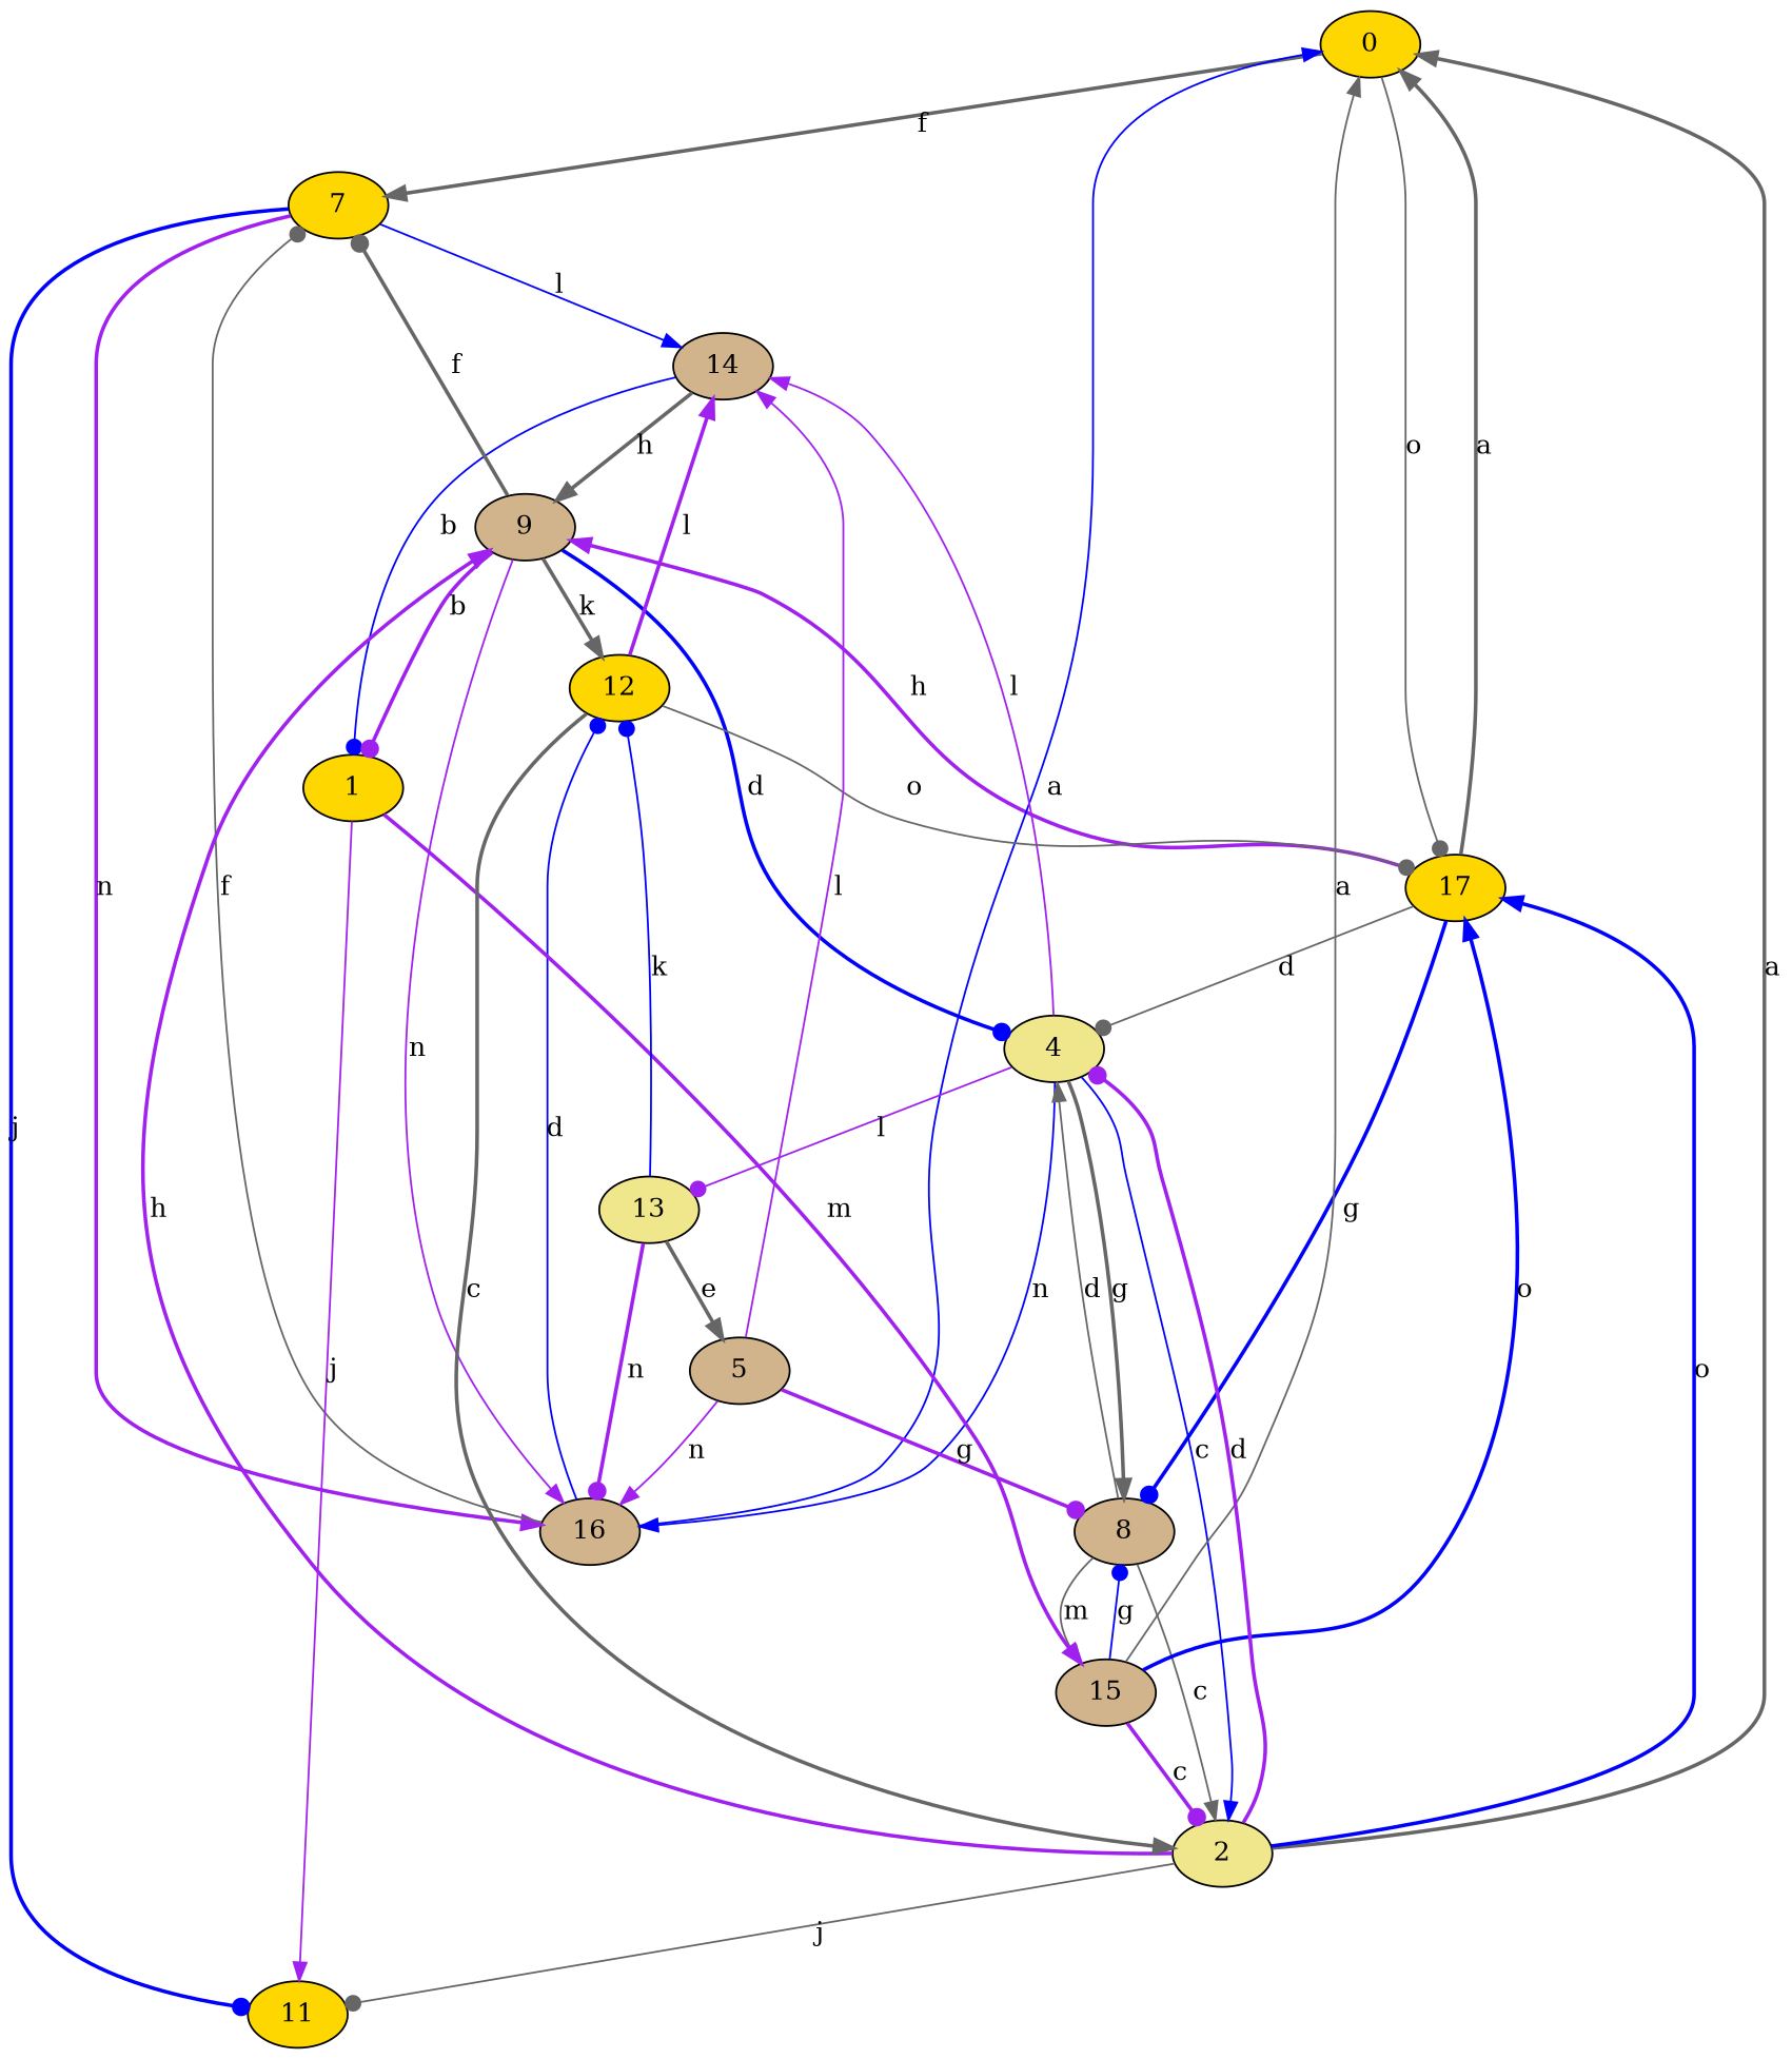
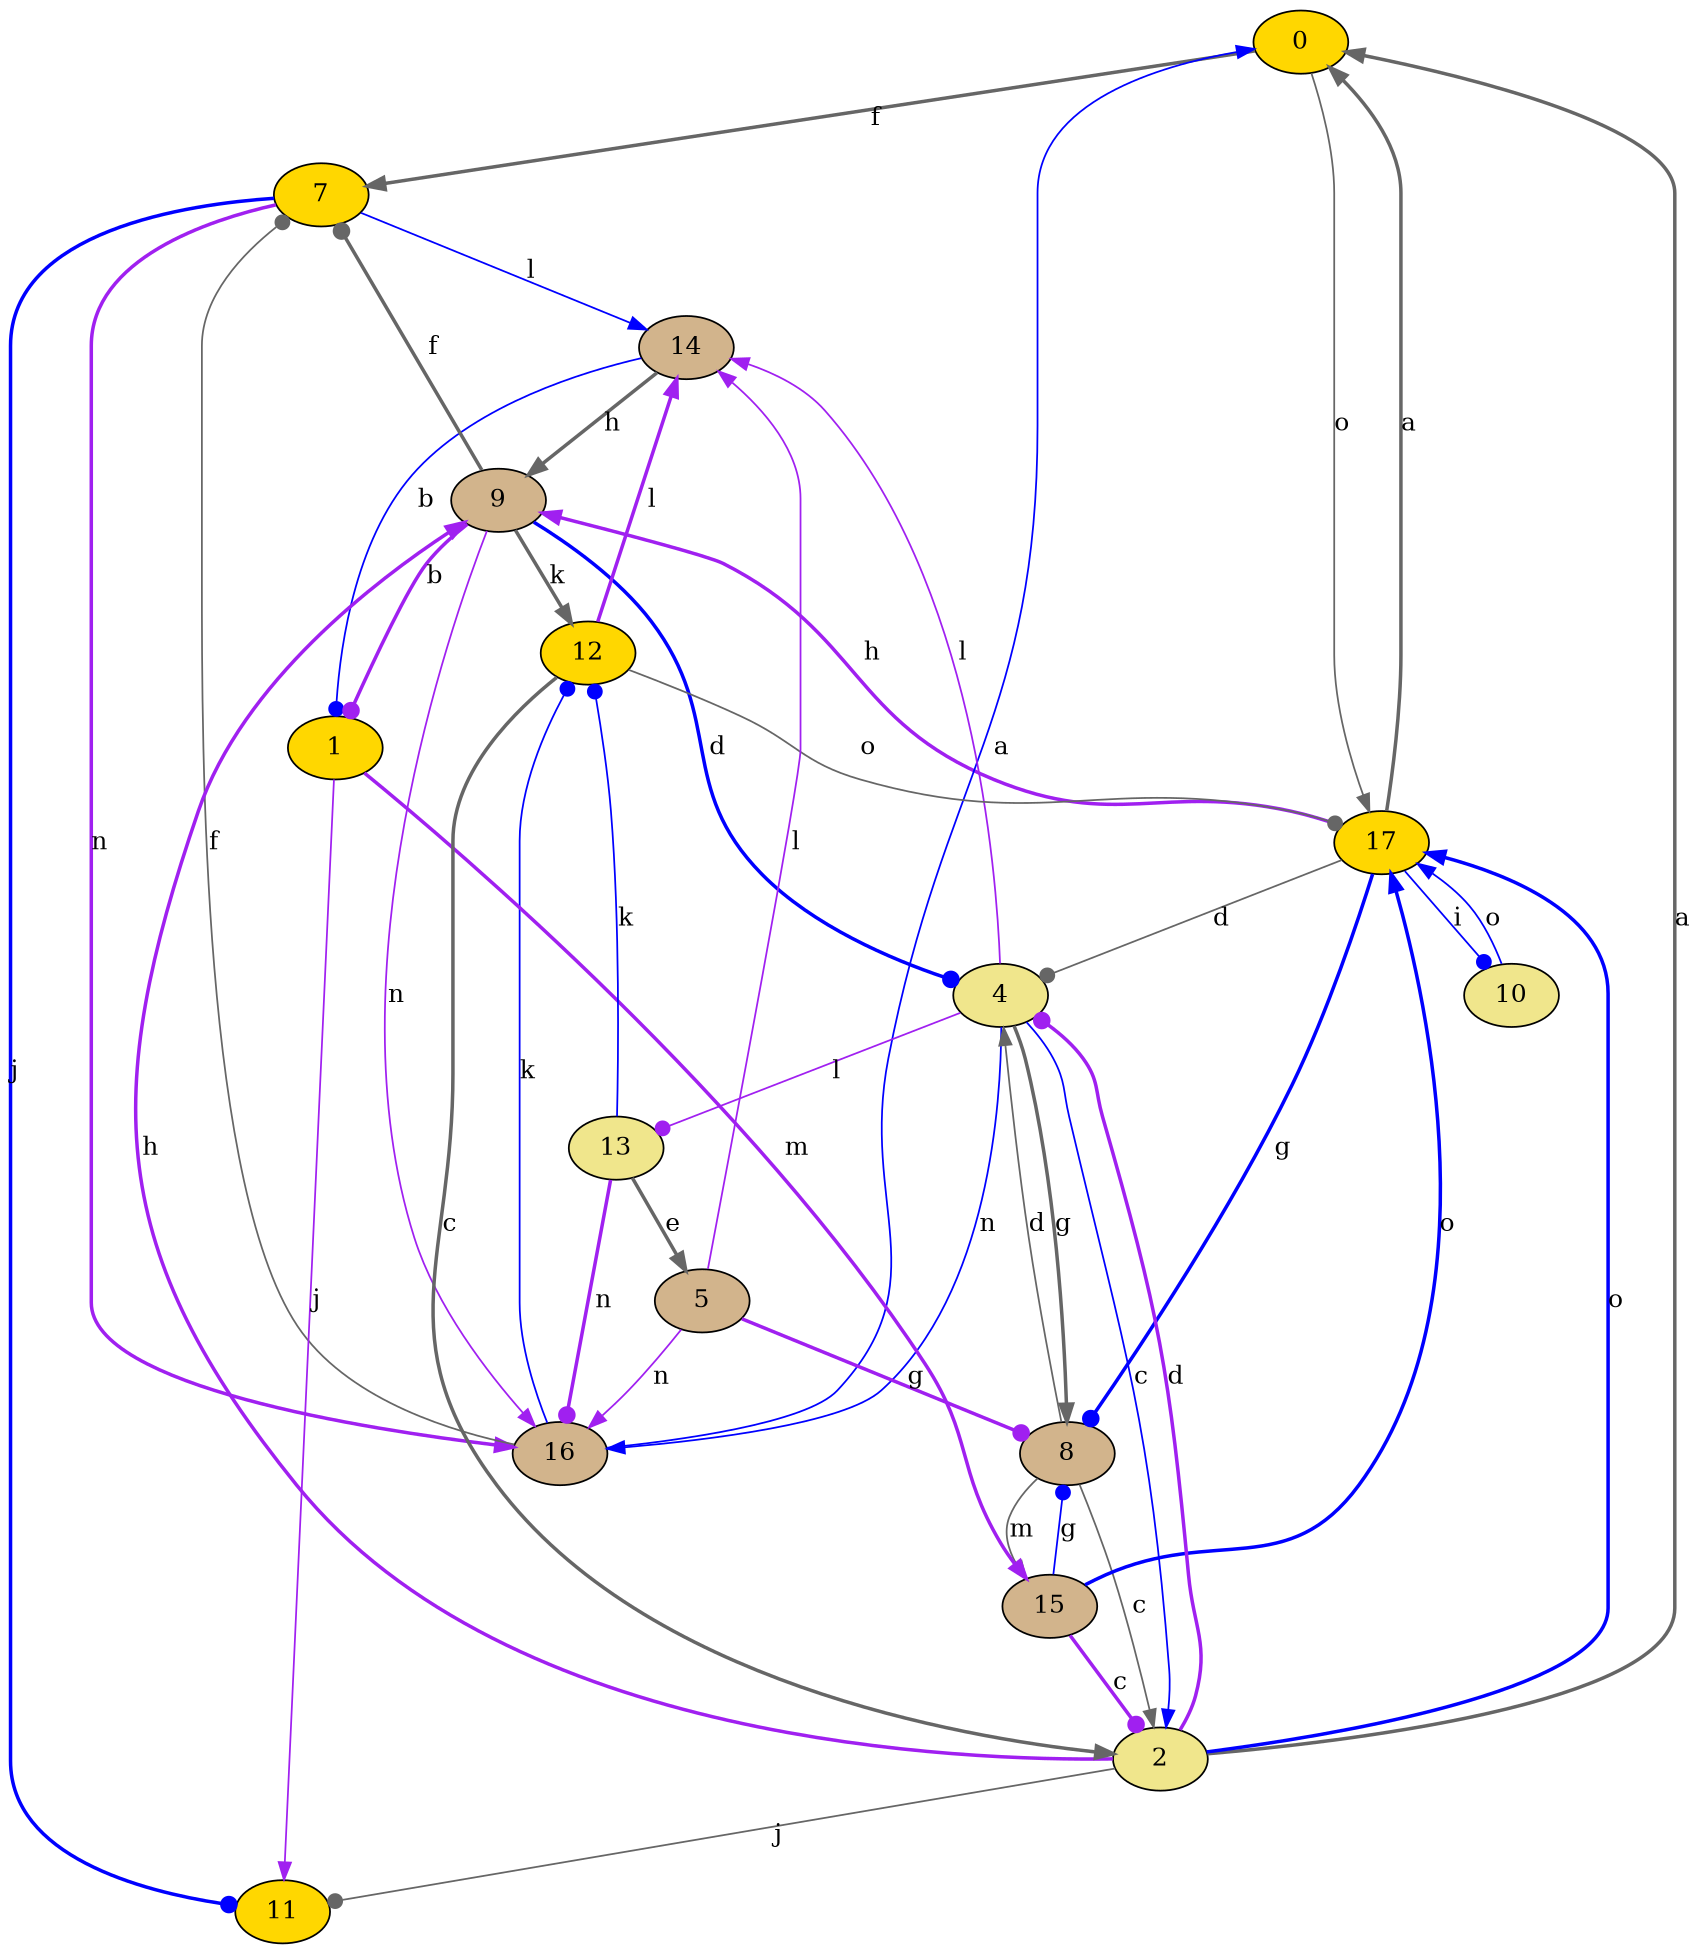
  strict digraph {
    node [fillcolor=gold style=filled]
    edge [arrowhead=normal color=gray40 style=solid]
    0
    7
    17
    11
    14 [fillcolor=tan]
    16 [fillcolor=tan]
    4 [fillcolor=khaki]
    9 [fillcolor=tan]
    8 [fillcolor=tan]
+   10 [fillcolor=khaki]
    1
    15 [fillcolor=tan]
    2 [fillcolor=khaki]
    13 [fillcolor=khaki]
    12
    5 [fillcolor=tan]
    0 -> 7 [label=f style=bold]
-   0 -> 17 [arrowhead=dot label=o]
+   0 -> 17 [label=o]
    7 -> 11 [arrowhead=dot color=blue label=j style=bold]
    7 -> 14 [color=blue label=l]
    7 -> 16 [color=purple label=n style=bold]
    17 -> 0 [label=a style=bold]
    17 -> 4 [arrowhead=dot label=d]
    17 -> 9 [color=purple label=h style=bold]
    17 -> 8 [arrowhead=dot color=blue label=g style=bold]
+   17 -> 10 [arrowhead=dot color=blue label=i]
    14 -> 9 [label=h style=bold]
    14 -> 1 [arrowhead=dot color=blue label=b]
    16 -> 0 [color=blue label=a]
    16 -> 7 [arrowhead=dot label=f]
-   16 -> 12 [arrowhead=dot color=blue label=d]
+   16 -> 12 [arrowhead=dot color=blue label=k]
    4 -> 14 [color=purple label=l]
    4 -> 16 [color=blue label=n]
    4 -> 8 [label=g style=bold]
    4 -> 2 [color=blue label=c]
    4 -> 13 [arrowhead=dot color=purple label=l]
    9 -> 7 [arrowhead=dot label=f style=bold]
    9 -> 16 [color=purple label=n]
    9 -> 4 [arrowhead=dot color=blue label=d style=bold]
    9 -> 1 [arrowhead=dot color=purple label=b style=bold]
    9 -> 12 [label=k style=bold]
    8 -> 4 [label=d]
    8 -> 15 [label=m]
    8 -> 2 [label=c]
+   10 -> 17 [color=blue label=o]
    1 -> 11 [color=purple label=j]
    1 -> 15 [color=purple label=m style=bold]
-   15 -> 0 [label=a]
    15 -> 17 [color=blue label=o style=bold]
    15 -> 8 [arrowhead=dot color=blue label=g]
    15 -> 2 [arrowhead=dot color=purple label=c style=bold]
    2 -> 0 [label=a style=bold]
    2 -> 17 [color=blue label=o style=bold]
    2 -> 11 [arrowhead=dot label=j]
    2 -> 4 [arrowhead=dot color=purple label=d style=bold]
    2 -> 9 [color=purple label=h style=bold]
    13 -> 16 [arrowhead=dot color=purple label=n style=bold]
    13 -> 12 [arrowhead=dot color=blue label=k]
    13 -> 5 [label=e style=bold]
    12 -> 17 [arrowhead=dot label=o]
    12 -> 14 [color=purple label=l style=bold]
    12 -> 2 [label=c style=bold]
    5 -> 14 [color=purple label=l]
    5 -> 16 [color=purple label=n]
    5 -> 8 [arrowhead=dot color=purple label=g style=bold]
  }
